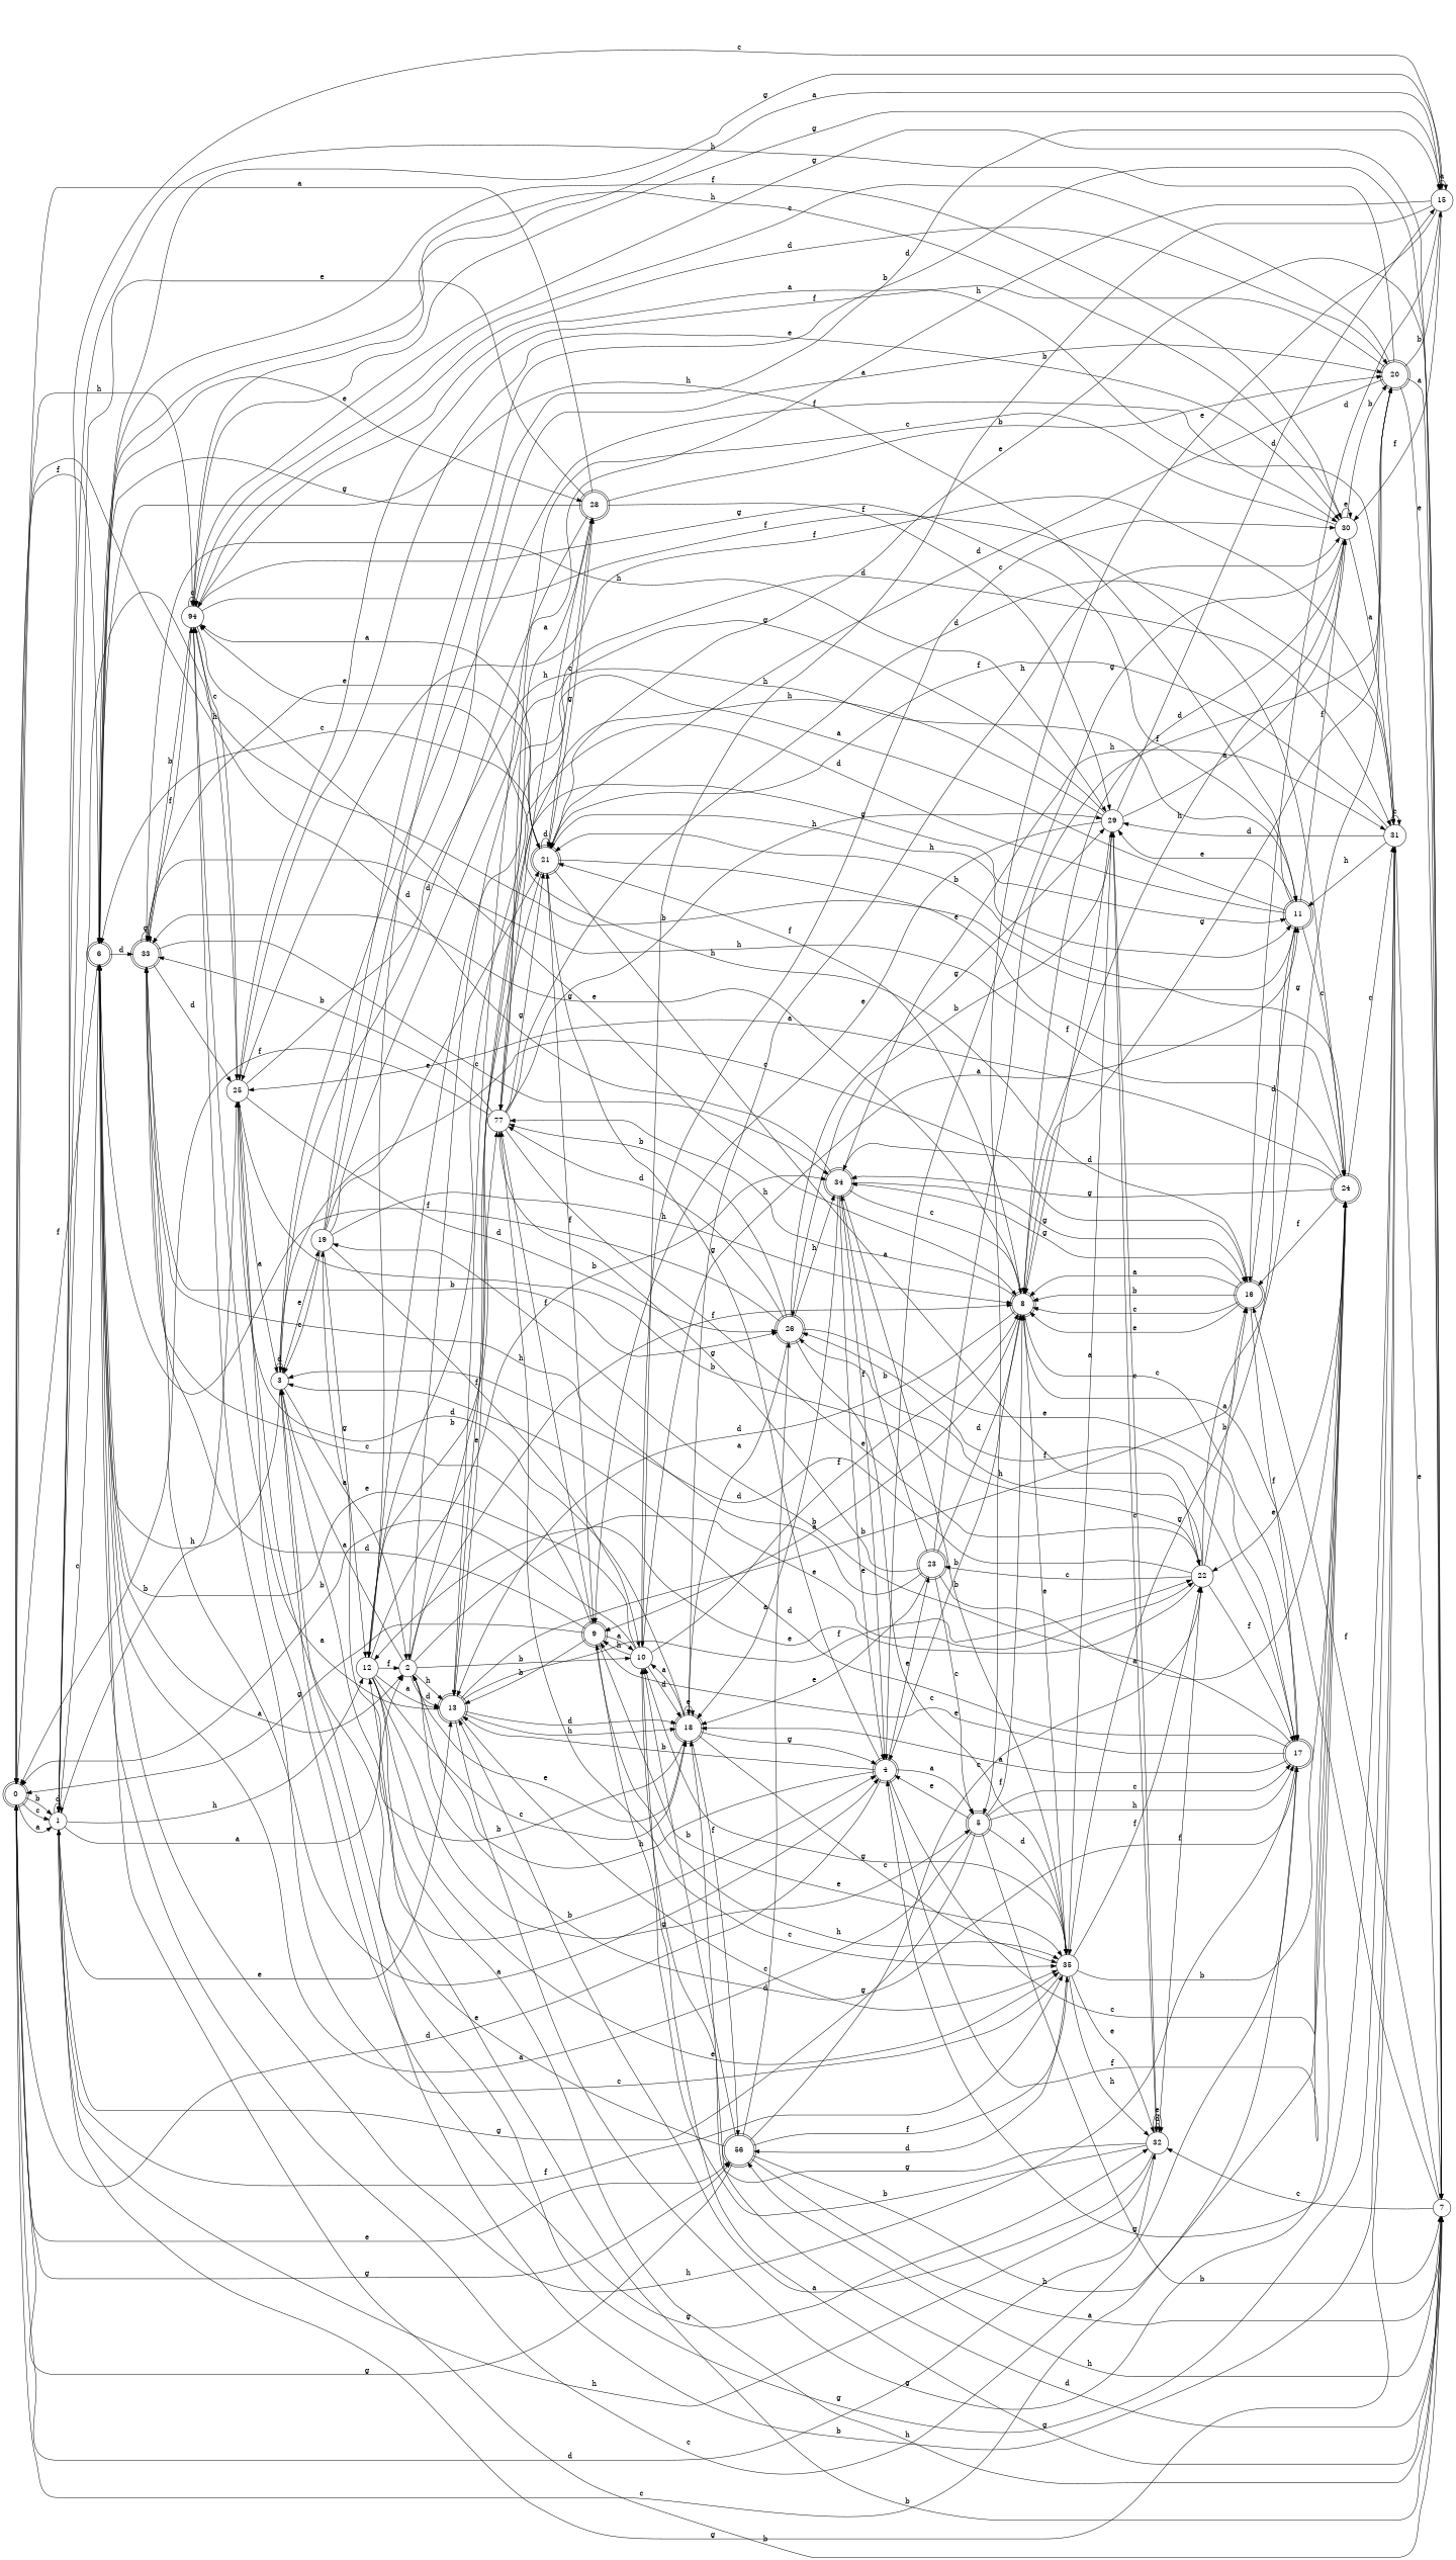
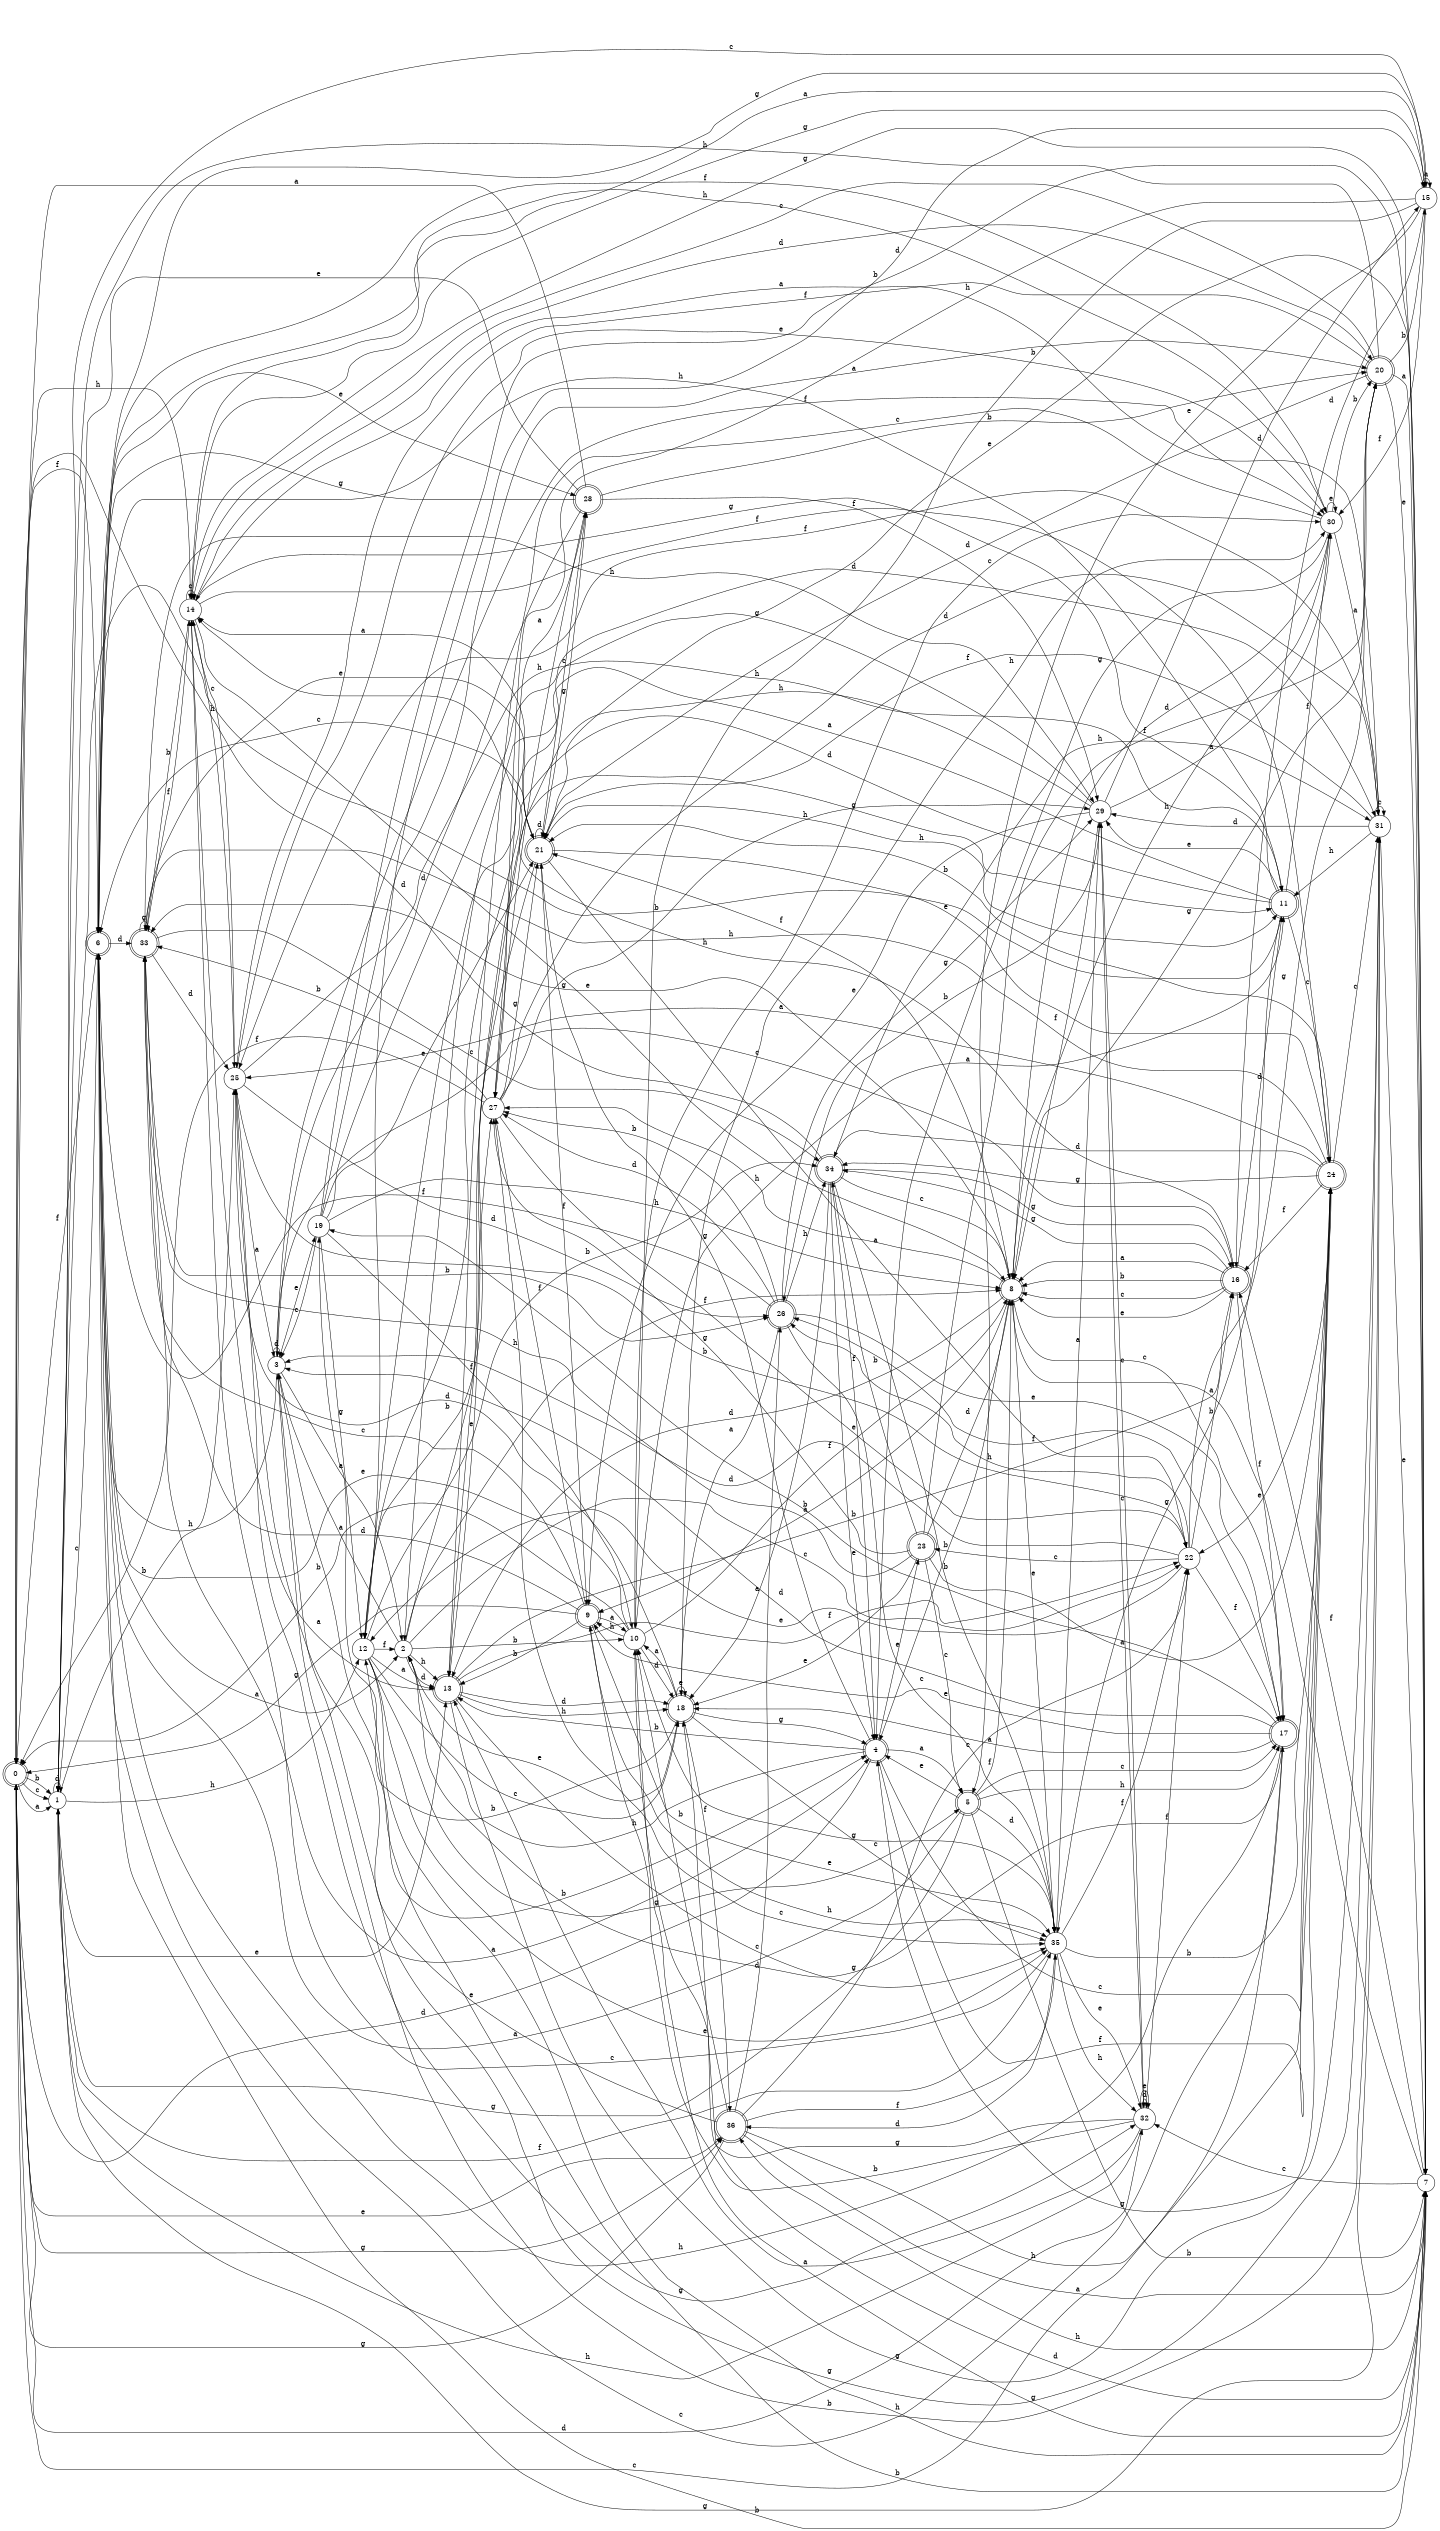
  digraph {
    rankdir=LR
    node [color=black fillcolor=white shape=doublecircle style="rounded,filled"]
    n1 [label=0]
    n2 [label=1 shape=circle style=filled]
    n3 [label=6]
-   n4 [label=94 shape=circle style=filled]
+   n4 [label=14 shape=circle style=filled]
    n5 [label=32 shape=circle style=filled]
-   n6 [label=56]
+   n6 [label=36]
    n7 [label=2 shape=circle style=filled]
    n8 [label=12 shape=circle style=filled]
    n9 [label=13]
    n10 [label=25 shape=circle style=filled]
    n11 [label=31 shape=circle style=filled]
    n12 [label=35 shape=circle style=filled]
    n13 [label=30 shape=circle style=filled]
    n14 [label=7 shape=circle style=filled]
    n15 [label=17]
    n16 [label=15 shape=circle style=filled]
    n17 [label=28]
    n18 [label=33]
    n19 [label=8]
    n20 [label=11]
    n21 [label=24]
    n22 [label=20]
    n23 [label=10 shape=circle style=filled]
    n24 [label=22 shape=circle style=filled]
    n25 [label=9]
    n26 [label=29 shape=circle style=filled]
    n27 [label=26]
    n28 [label=3 shape=circle style=filled]
    n29 [label=18]
    n30 [label=5]
    n31 [label=34]
    n32 [label=16]
-   n33 [label=77 shape=circle style=filled]
+   n33 [label=27 shape=circle style=filled]
    n34 [label=4]
    n35 [label=21]
    n36 [label=19 shape=circle style=filled]
    n37 [label=23]
    n1 -> n2 [label=a]
    n1 -> n2 [label=b]
    n1 -> n2 [label=c]
    n1 -> n3 [label=f]
    n1 -> n4 [label=h]
    n1 -> n5 [label=d]
    n1 -> n6 [label=e]
    n1 -> n6 [label=g]
    n2 -> n2 [label=d]
    n2 -> n3 [label=c]
-   n2 -> n7 [label=a]
    n2 -> n8 [label=h]
    n2 -> n9 [label=e]
    n2 -> n10 [label=b]
    n2 -> n11 [label=g]
    n2 -> n12 [label=f]
    n3 -> n1 [label=f]
    n3 -> n7 [label=a]
    n3 -> n13 [label=h]
    n3 -> n14 [label=b]
    n3 -> n15 [label=c]
    n3 -> n16 [label=g]
    n3 -> n17 [label=e]
    n3 -> n18 [label=d]
    n4 -> n4 [label=c]
    n4 -> n10 [label=h]
    n4 -> n16 [label=a]
    n4 -> n18 [label=b]
    n4 -> n19 [label=e]
    n4 -> n20 [label=g]
    n4 -> n21 [label=f]
    n4 -> n22 [label=d]
    n5 -> n2 [label=h]
    n5 -> n5 [label=d]
    n5 -> n5 [label=e]
    n5 -> n9 [label=a]
    n5 -> n23 [label=g]
    n5 -> n24 [label=f]
    n5 -> n25 [label=b]
    n5 -> n26 [label=c]
    n6 -> n1 [label=g]
    n6 -> n10 [label=e]
    n6 -> n12 [label=f]
    n6 -> n14 [label=a]
    n6 -> n21 [label=h]
    n6 -> n23 [label=b]
    n6 -> n24 [label=c]
    n6 -> n27 [label=d]
    n7 -> n9 [label=d]
    n7 -> n9 [label=h]
    n7 -> n19 [label=f]
    n7 -> n20 [label=g]
    n7 -> n23 [label=b]
-   n7 -> n24 [label=e]
+   n7 -> n24 [label=c]
    n7 -> n28 [label=a]
    n7 -> n29 [label=e]
    n8 -> n7 [label=f]
    n8 -> n9 [label=a]
    n8 -> n12 [label=e]
    n8 -> n14 [label=h]
    n8 -> n16 [label=d]
    n8 -> n29 [label=c]
    n8 -> n30 [label=g]
    n8 -> n31 [label=b]
    n9 -> n4 [label=a]
    n9 -> n12 [label=c]
    n9 -> n21 [label=g]
    n9 -> n24 [label=f]
    n9 -> n29 [label=d]
    n9 -> n29 [label=h]
    n9 -> n32 [label=b]
    n9 -> n33 [label=e]
    n10 -> n4 [label=c]
    n10 -> n5 [label=g]
    n10 -> n13 [label=e]
    n10 -> n20 [label=h]
    n10 -> n24 [label=b]
    n10 -> n27 [label=d]
    n10 -> n28 [label=a]
    n11 -> n4 [label=a]
    n11 -> n10 [label=f]
    n11 -> n11 [label=c]
    n11 -> n14 [label=e]
    n11 -> n20 [label=h]
    n11 -> n26 [label=d]
    n11 -> n28 [label=b]
    n11 -> n34 [label=g]
    n11 -> n35 [label=f]
    n12 -> n4 [label=c]
    n12 -> n5 [label=e]
    n12 -> n5 [label=h]
    n12 -> n6 [label=d]
    n12 -> n21 [label=b]
    n12 -> n23 [label=g]
    n12 -> n24 [label=f]
    n12 -> n26 [label=a]
    n13 -> n3 [label=f]
    n13 -> n9 [label=c]
    n13 -> n11 [label=a]
    n13 -> n13 [label=e]
    n13 -> n19 [label=d]
    n13 -> n19 [label=h]
    n13 -> n22 [label=b]
    n13 -> n34 [label=g]
    n14 -> n4 [label=g]
    n14 -> n5 [label=c]
    n14 -> n6 [label=h]
    n14 -> n8 [label=b]
    n14 -> n19 [label=a]
    n14 -> n29 [label=d]
    n14 -> n32 [label=f]
    n14 -> n35 [label=e]
    n15 -> n1 [label=c]
    n15 -> n3 [label=h]
    n15 -> n7 [label=g]
    n15 -> n25 [label=e]
    n15 -> n27 [label=f]
    n15 -> n28 [label=d]
    n15 -> n29 [label=a]
    n15 -> n36 [label=b]
    n16 -> n2 [label=c]
    n16 -> n4 [label=g]
    n16 -> n13 [label=f]
    n16 -> n16 [label=a]
    n16 -> n23 [label=b]
    n16 -> n30 [label=e]
    n16 -> n32 [label=d]
    n16 -> n33 [label=h]
    n17 -> n1 [label=a]
    n17 -> n2 [label=e]
    n17 -> n3 [label=g]
    n17 -> n22 [label=b]
    n17 -> n26 [label=f]
    n17 -> n28 [label=d]
    n17 -> n33 [label=h]
    n17 -> n35 [label=c]
    n18 -> n4 [label=f]
    n18 -> n10 [label=d]
    n18 -> n18 [label=g]
    n18 -> n26 [label=h]
    n18 -> n27 [label=b]
    n18 -> n31 [label=c]
    n18 -> n34 [label=a]
    n18 -> n35 [label=e]
    n19 -> n9 [label=d]
    n19 -> n12 [label=e]
    n19 -> n15 [label=c]
    n19 -> n18 [label=g]
    n19 -> n25 [label=a]
    n19 -> n33 [label=h]
    n19 -> n34 [label=b]
    n19 -> n35 [label=f]
    n20 -> n2 [label=b]
    n20 -> n3 [label=h]
    n20 -> n8 [label=a]
    n20 -> n8 [label=d]
    n20 -> n12 [label=g]
    n20 -> n13 [label=f]
    n20 -> n21 [label=c]
    n20 -> n26 [label=e]
    n21 -> n10 [label=a]
    n21 -> n11 [label=c]
    n21 -> n18 [label=h]
    n21 -> n24 [label=e]
    n21 -> n31 [label=d]
    n21 -> n31 [label=g]
    n21 -> n32 [label=f]
    n21 -> n35 [label=b]
    n22 -> n2 [label=h]
    n22 -> n4 [label=c]
    n22 -> n10 [label=f]
    n22 -> n14 [label=a]
    n22 -> n14 [label=e]
    n22 -> n16 [label=b]
    n22 -> n19 [label=g]
    n22 -> n35 [label=d]
    n23 -> n1 [label=b]
    n23 -> n3 [label=e]
    n23 -> n13 [label=c]
    n23 -> n14 [label=g]
    n23 -> n19 [label=f]
    n23 -> n20 [label=a]
    n23 -> n25 [label=h]
    n23 -> n29 [label=d]
    n24 -> n8 [label=e]
    n24 -> n15 [label=f]
    n24 -> n22 [label=g]
    n24 -> n27 [label=h]
    n24 -> n28 [label=d]
    n24 -> n32 [label=b]
    n24 -> n37 [label=c]
    n25 -> n1 [label=g]
    n25 -> n9 [label=b]
    n25 -> n12 [label=e]
    n25 -> n12 [label=h]
    n25 -> n18 [label=c]
    n25 -> n18 [label=d]
    n25 -> n23 [label=a]
    n25 -> n33 [label=f]
    n26 -> n5 [label=c]
    n26 -> n7 [label=g]
    n26 -> n9 [label=h]
    n26 -> n13 [label=a]
    n26 -> n16 [label=d]
    n26 -> n19 [label=f]
    n26 -> n25 [label=e]
    n26 -> n27 [label=b]
    n27 -> n3 [label=f]
    n27 -> n12 [label=c]
    n27 -> n15 [label=e]
    n27 -> n26 [label=g]
    n27 -> n29 [label=a]
    n27 -> n31 [label=h]
    n27 -> n33 [label=b]
    n27 -> n33 [label=d]
    n28 -> n3 [label=h]
    n28 -> n7 [label=a]
    n28 -> n11 [label=g]
    n28 -> n13 [label=f]
    n28 -> n28 [label=d]
    n28 -> n32 [label=c]
    n28 -> n34 [label=b]
    n28 -> n36 [label=e]
    n29 -> n6 [label=f]
    n29 -> n10 [label=d]
    n29 -> n12 [label=c]
    n29 -> n13 [label=h]
    n29 -> n23 [label=a]
    n29 -> n29 [label=e]
    n29 -> n34 [label=g]
    n29 -> n36 [label=b]
    n30 -> n2 [label=g]
    n30 -> n3 [label=a]
    n30 -> n12 [label=d]
    n30 -> n14 [label=b]
    n30 -> n15 [label=c]
    n30 -> n15 [label=h]
    n30 -> n19 [label=f]
    n30 -> n34 [label=e]
    n31 -> n1 [label=d]
    n31 -> n11 [label=h]
    n31 -> n12 [label=b]
    n31 -> n19 [label=c]
    n31 -> n29 [label=a]
    n31 -> n32 [label=g]
    n31 -> n34 [label=e]
    n31 -> n34 [label=f]
    n32 -> n4 [label=h]
    n32 -> n15 [label=f]
    n32 -> n19 [label=a]
    n32 -> n19 [label=b]
    n32 -> n19 [label=c]
    n32 -> n19 [label=e]
    n32 -> n20 [label=d]
    n32 -> n31 [label=g]
    n33 -> n1 [label=f]
    n33 -> n11 [label=d]
    n33 -> n12 [label=c]
    n33 -> n17 [label=a]
    n33 -> n18 [label=b]
    n33 -> n24 [label=e]
    n33 -> n26 [label=h]
    n33 -> n35 [label=g]
    n34 -> n1 [label=d]
    n34 -> n7 [label=h]
    n34 -> n9 [label=b]
    n34 -> n21 [label=c]
    n34 -> n21 [label=f]
    n34 -> n30 [label=a]
    n34 -> n35 [label=g]
    n34 -> n37 [label=e]
    n35 -> n3 [label=c]
    n35 -> n4 [label=a]
    n35 -> n8 [label=b]
    n35 -> n17 [label=g]
    n35 -> n20 [label=h]
    n35 -> n21 [label=e]
    n35 -> n24 [label=a]
    n35 -> n25 [label=f]
    n35 -> n35 [label=d]
    n36 -> n8 [label=g]
    n36 -> n11 [label=d]
    n36 -> n14 [label=b]
    n36 -> n19 [label=h]
    n36 -> n22 [label=a]
    n36 -> n23 [label=f]
    n36 -> n28 [label=c]
    n36 -> n35 [label=e]
    n37 -> n18 [label=h]
    n37 -> n19 [label=d]
    n37 -> n21 [label=a]
    n37 -> n22 [label=f]
    n37 -> n29 [label=e]
    n37 -> n30 [label=c]
    n37 -> n31 [label=b]
    n37 -> n33 [label=g]
  }
